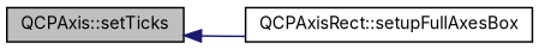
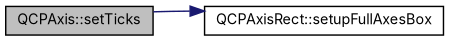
  digraph {
    rankdir=LR
    fontname=Inter
    node [color=black fontname=Inter fontsize=10 shape=record style=filled]
    n1 [fillcolor=grey75 fontcolor=black height=0.2 label="QCPAxis::setTicks" width=0.4]
    n2 [fillcolor=white height=0.2 label="QCPAxisRect::setupFullAxesBox" width=0.4]
-   n1 -> n2 [color=midnightblue dir=back fontname=Inter fontsize=10 labelfontname=Helvetica labelfontsize=10 style=solid]
+   n2 -> n1 [color=midnightblue dir=back fontname=Inter fontsize=10 labelfontname=Helvetica labelfontsize=10 style=solid]
  }
